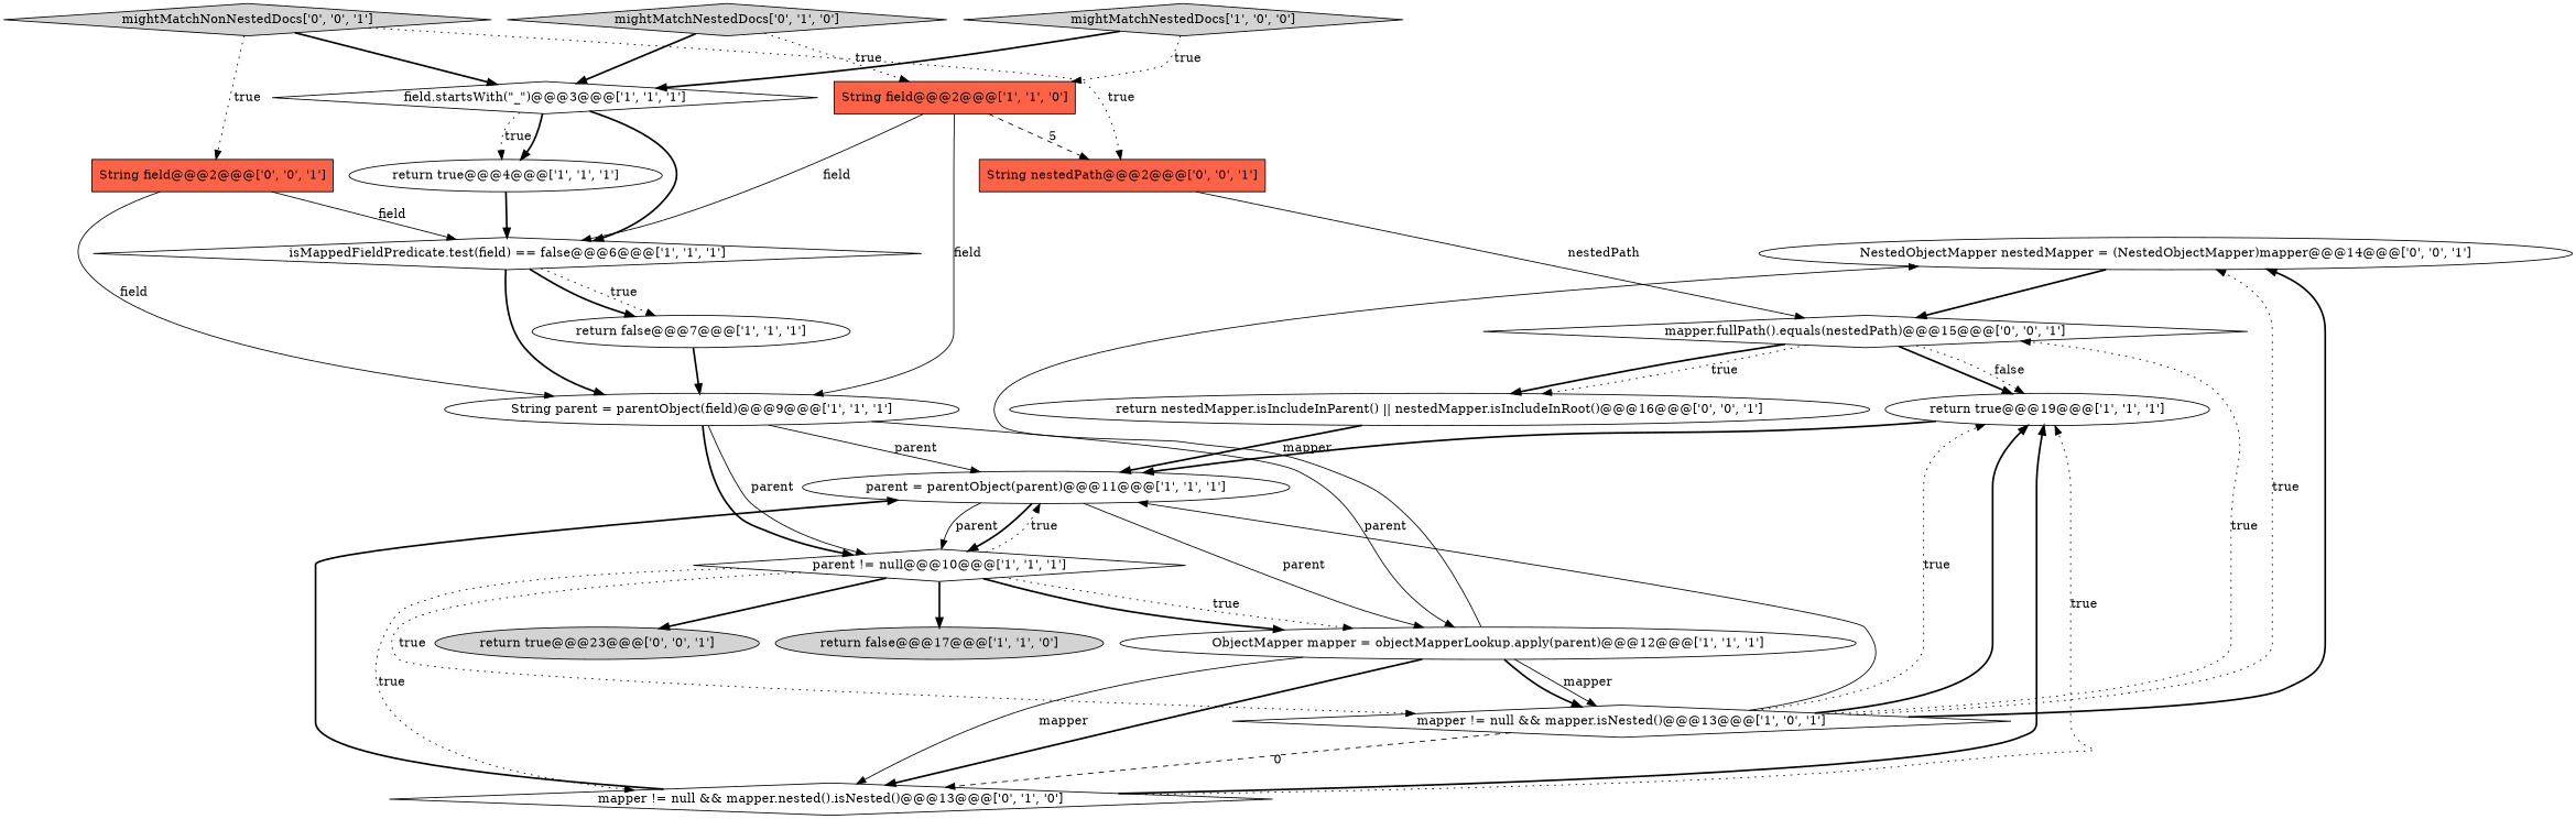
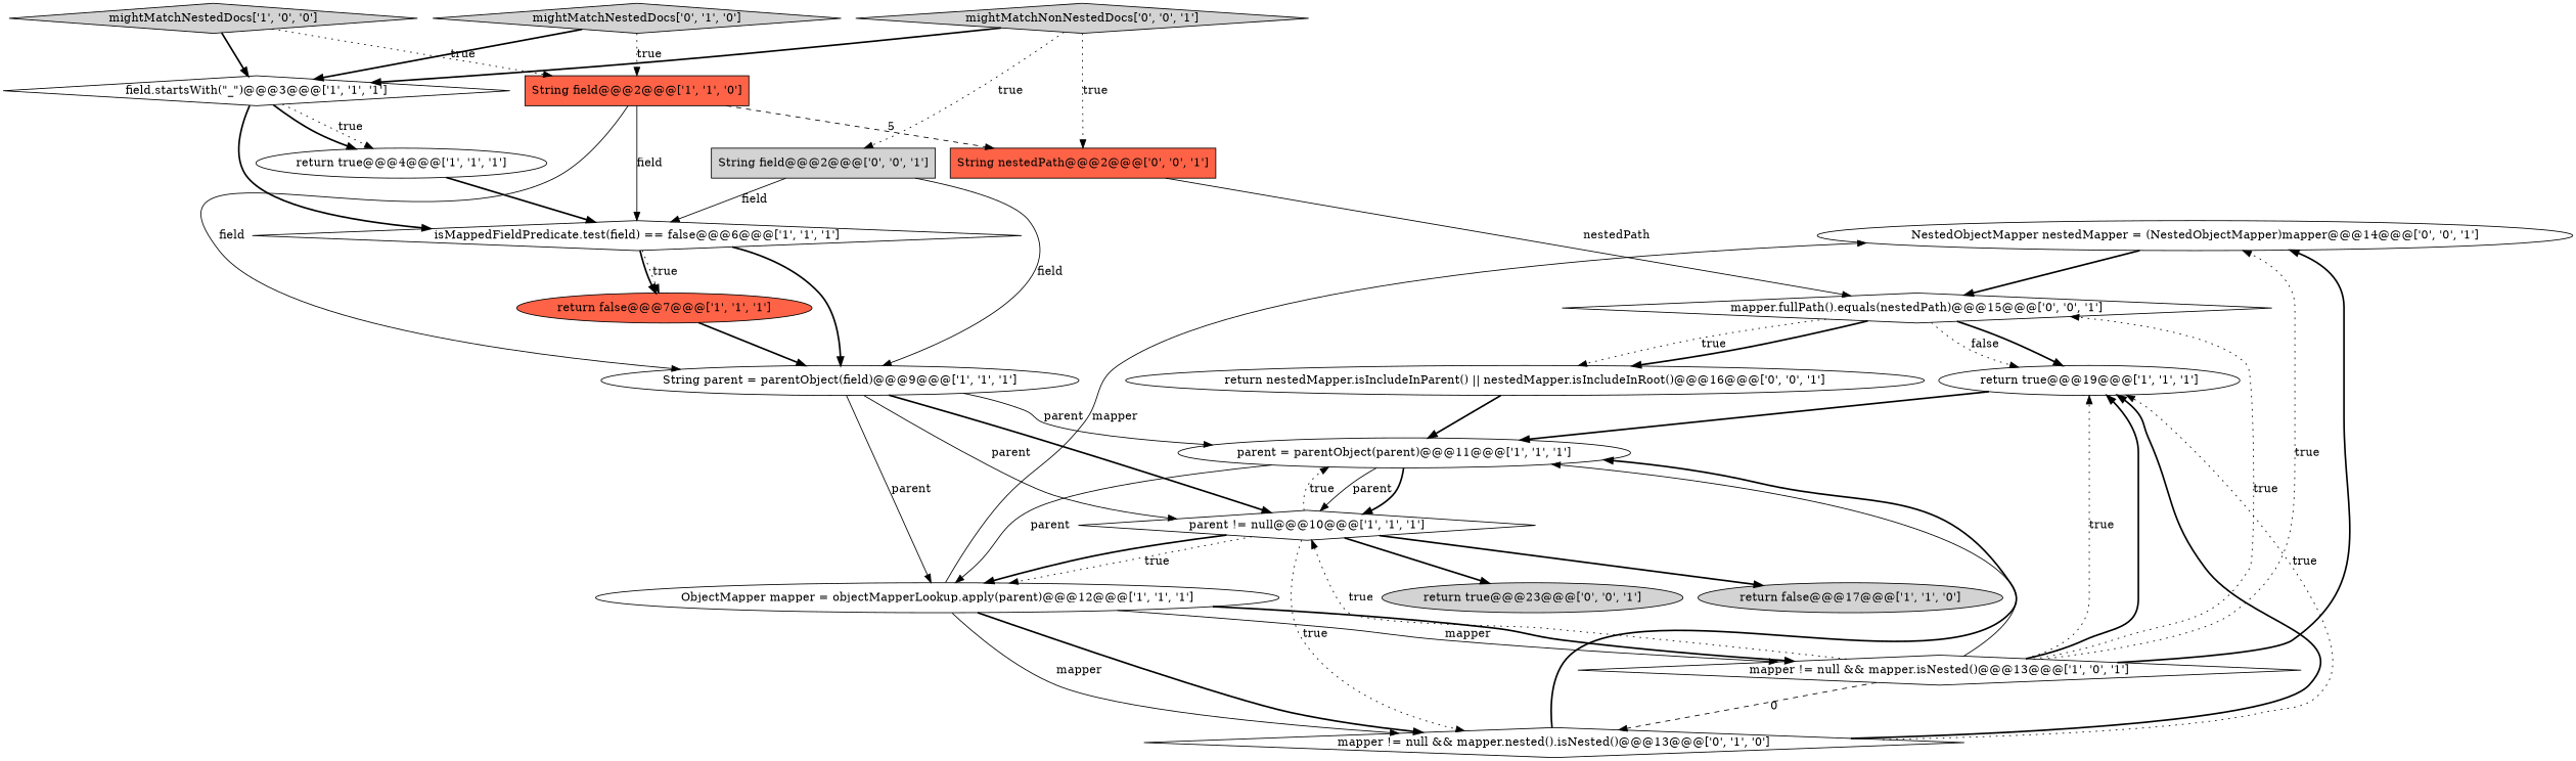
  digraph {
    node [fillcolor=white shape=ellipse style=filled]
    edge [style=bold]
    n1 [label="NestedObjectMapper nestedMapper = (NestedObjectMapper)mapper@@@14@@@['0', '0', '1']"]
    n2 [label="mapper.fullPath().equals(nestedPath)@@@15@@@['0', '0', '1']" shape=diamond]
    n3 [label="return true@@@19@@@['1', '1', '1']"]
    n4 [label="return nestedMapper.isIncludeInParent() || nestedMapper.isIncludeInRoot()@@@16@@@['0', '0', '1']"]
    n5 [label="parent = parentObject(parent)@@@11@@@['1', '1', '1']"]
    n6 [fillcolor=tomato label="String field@@@2@@@['1', '1', '0']" shape=box]
    n7 [label="String parent = parentObject(field)@@@9@@@['1', '1', '1']"]
    n8 [fillcolor=tomato label="String nestedPath@@@2@@@['0', '0', '1']" shape=box]
    n9 [label="isMappedFieldPredicate.test(field) == false@@@6@@@['1', '1', '1']" shape=diamond]
    n10 [label="parent != null@@@10@@@['1', '1', '1']" shape=diamond]
    n11 [label="ObjectMapper mapper = objectMapperLookup.apply(parent)@@@12@@@['1', '1', '1']"]
-   n12 [label="return false@@@7@@@['1', '1', '1']"]
+   n12 [fillcolor=tomato label="return false@@@7@@@['1', '1', '1']"]
    n13 [label="mapper != null && mapper.nested().isNested()@@@13@@@['0', '1', '0']" shape=diamond]
    n14 [fillcolor=lightgray label="return true@@@23@@@['0', '0', '1']"]
    n15 [label="mapper != null && mapper.isNested()@@@13@@@['1', '0', '1']" shape=diamond]
    n16 [fillcolor=lightgray label="return false@@@17@@@['1', '1', '0']"]
    n17 [label="return true@@@4@@@['1', '1', '1']"]
-   n18 [fillcolor=tomato label="String field@@@2@@@['0', '0', '1']" shape=box]
+   n18 [fillcolor=lightgray label="String field@@@2@@@['0', '0', '1']" shape=box]
    n19 [label="field.startsWith(\"_\")@@@3@@@['1', '1', '1']" shape=diamond]
    n20 [fillcolor=lightgray label="mightMatchNestedDocs['1', '0', '0']" shape=diamond]
    n21 [fillcolor=lightgray label="mightMatchNestedDocs['0', '1', '0']" shape=diamond]
    n22 [fillcolor=lightgray label="mightMatchNonNestedDocs['0', '0', '1']" shape=diamond]
    n1 -> n2
    n2 -> n3
    n2 -> n3 [label=false style=dotted]
    n2 -> n4
    n2 -> n4 [label=true style=dotted]
    n3 -> n5
    n4 -> n5
    n5 -> n10 [label=parent style=solid]
    n5 -> n10
    n5 -> n11 [label=parent style=solid]
    n6 -> n7 [label=field style=solid]
    n6 -> n8 [label=5 style=dashed]
    n6 -> n9 [label=field style=solid]
    n7 -> n5 [label=parent style=solid]
    n7 -> n10 [label=parent style=solid]
    n7 -> n10
    n7 -> n11 [label=parent style=solid]
    n8 -> n2 [label=nestedPath style=solid]
    n9 -> n7
    n9 -> n12 [label=true style=dotted]
    n9 -> n12
    n10 -> n5 [label=true style=dotted]
    n10 -> n11 [label=true style=dotted]
    n10 -> n11
    n10 -> n13 [label=true style=dotted]
    n10 -> n14
-   n10 -> n15 [label=true style=dotted]
+   n15 -> n10 [label=true style=dotted]
    n10 -> n16
    n11 -> n1 [label=mapper style=solid]
    n11 -> n13
    n11 -> n13 [label=mapper style=solid]
    n11 -> n15 [label=mapper style=solid]
    n11 -> n15
    n12 -> n7
    n13 -> n3
    n13 -> n3 [label=true style=dotted]
    n13 -> n5
    n15 -> n1
    n15 -> n1 [label=true style=dotted]
    n15 -> n2 [label=true style=dotted]
    n15 -> n3 [label=true style=dotted]
    n15 -> n3
    n15 -> n5 [style=solid]
    n15 -> n13 [label=0 style=dashed]
    n17 -> n9
    n18 -> n7 [label=field style=solid]
    n18 -> n9 [label=field style=solid]
    n19 -> n9
    n19 -> n17 [label=true style=dotted]
    n19 -> n17
    n20 -> n6 [label=true style=dotted]
    n20 -> n19
    n21 -> n6 [label=true style=dotted]
    n21 -> n19
    n22 -> n8 [label=true style=dotted]
    n22 -> n18 [label=true style=dotted]
    n22 -> n19
  }
